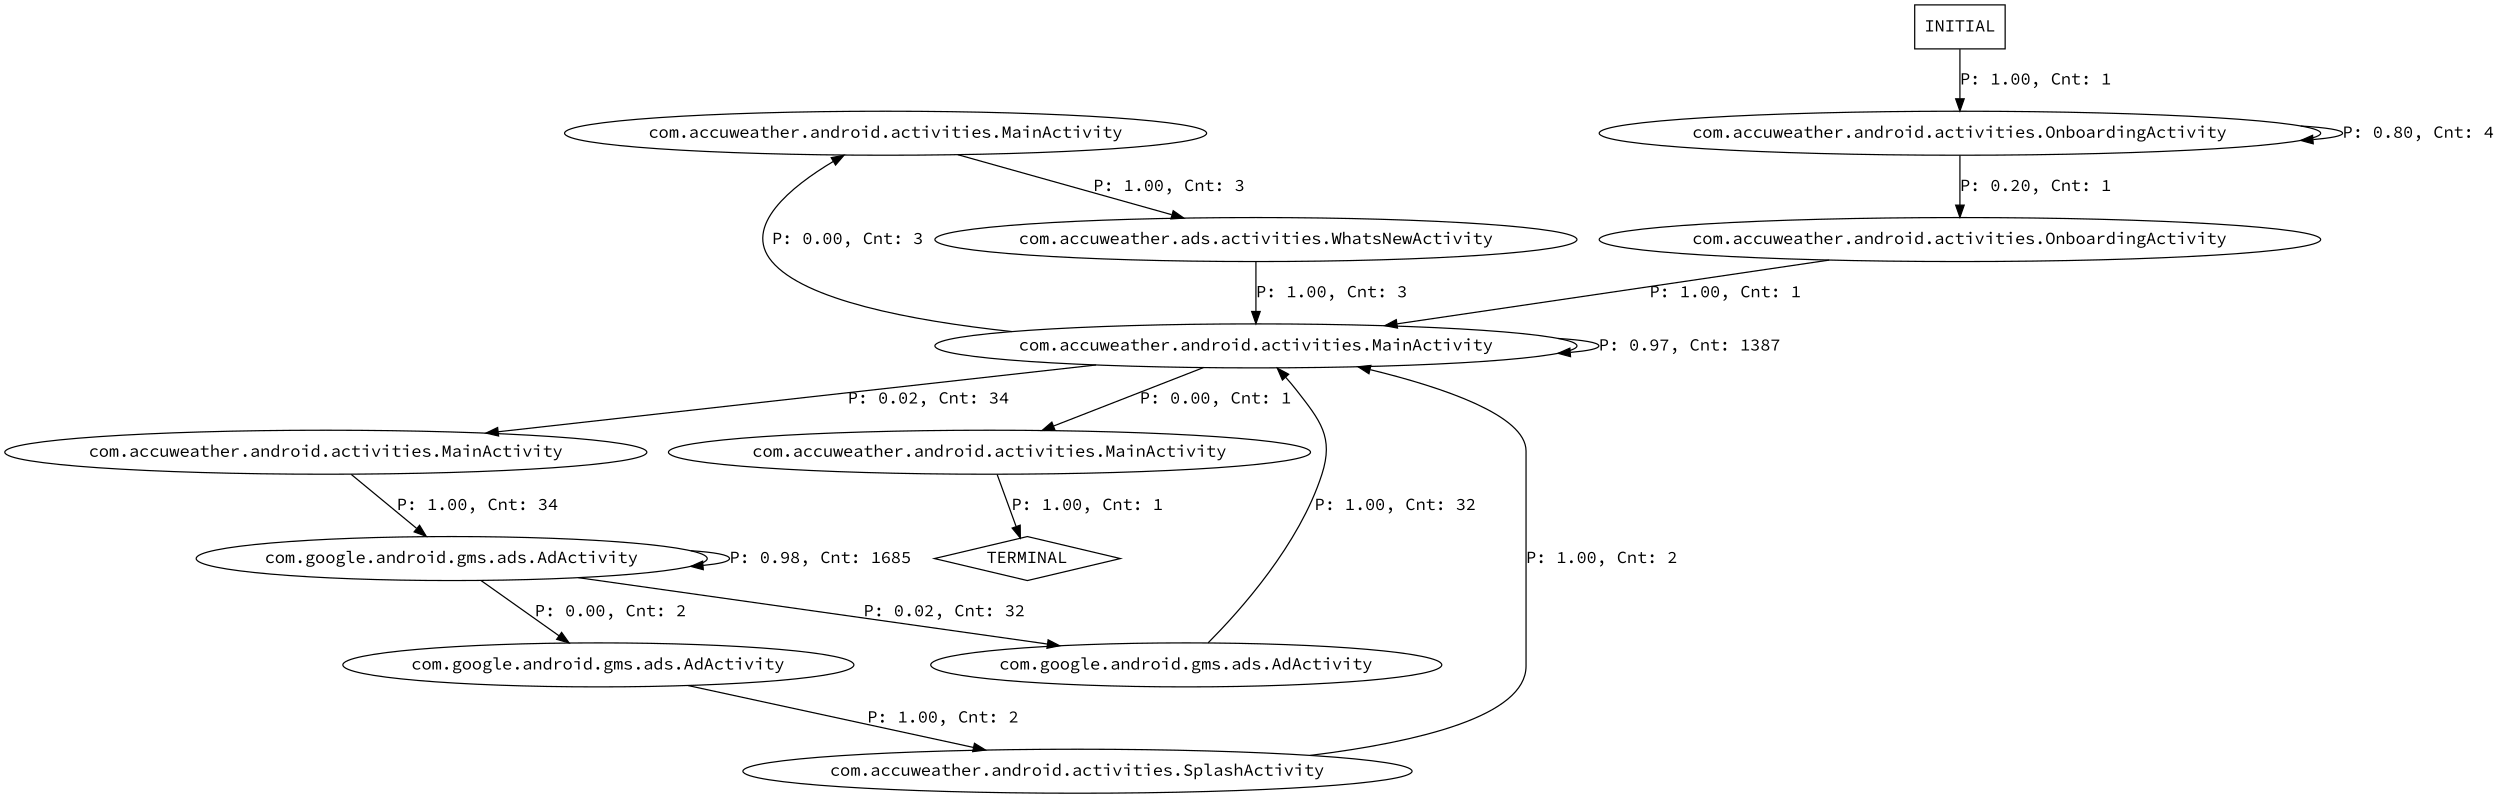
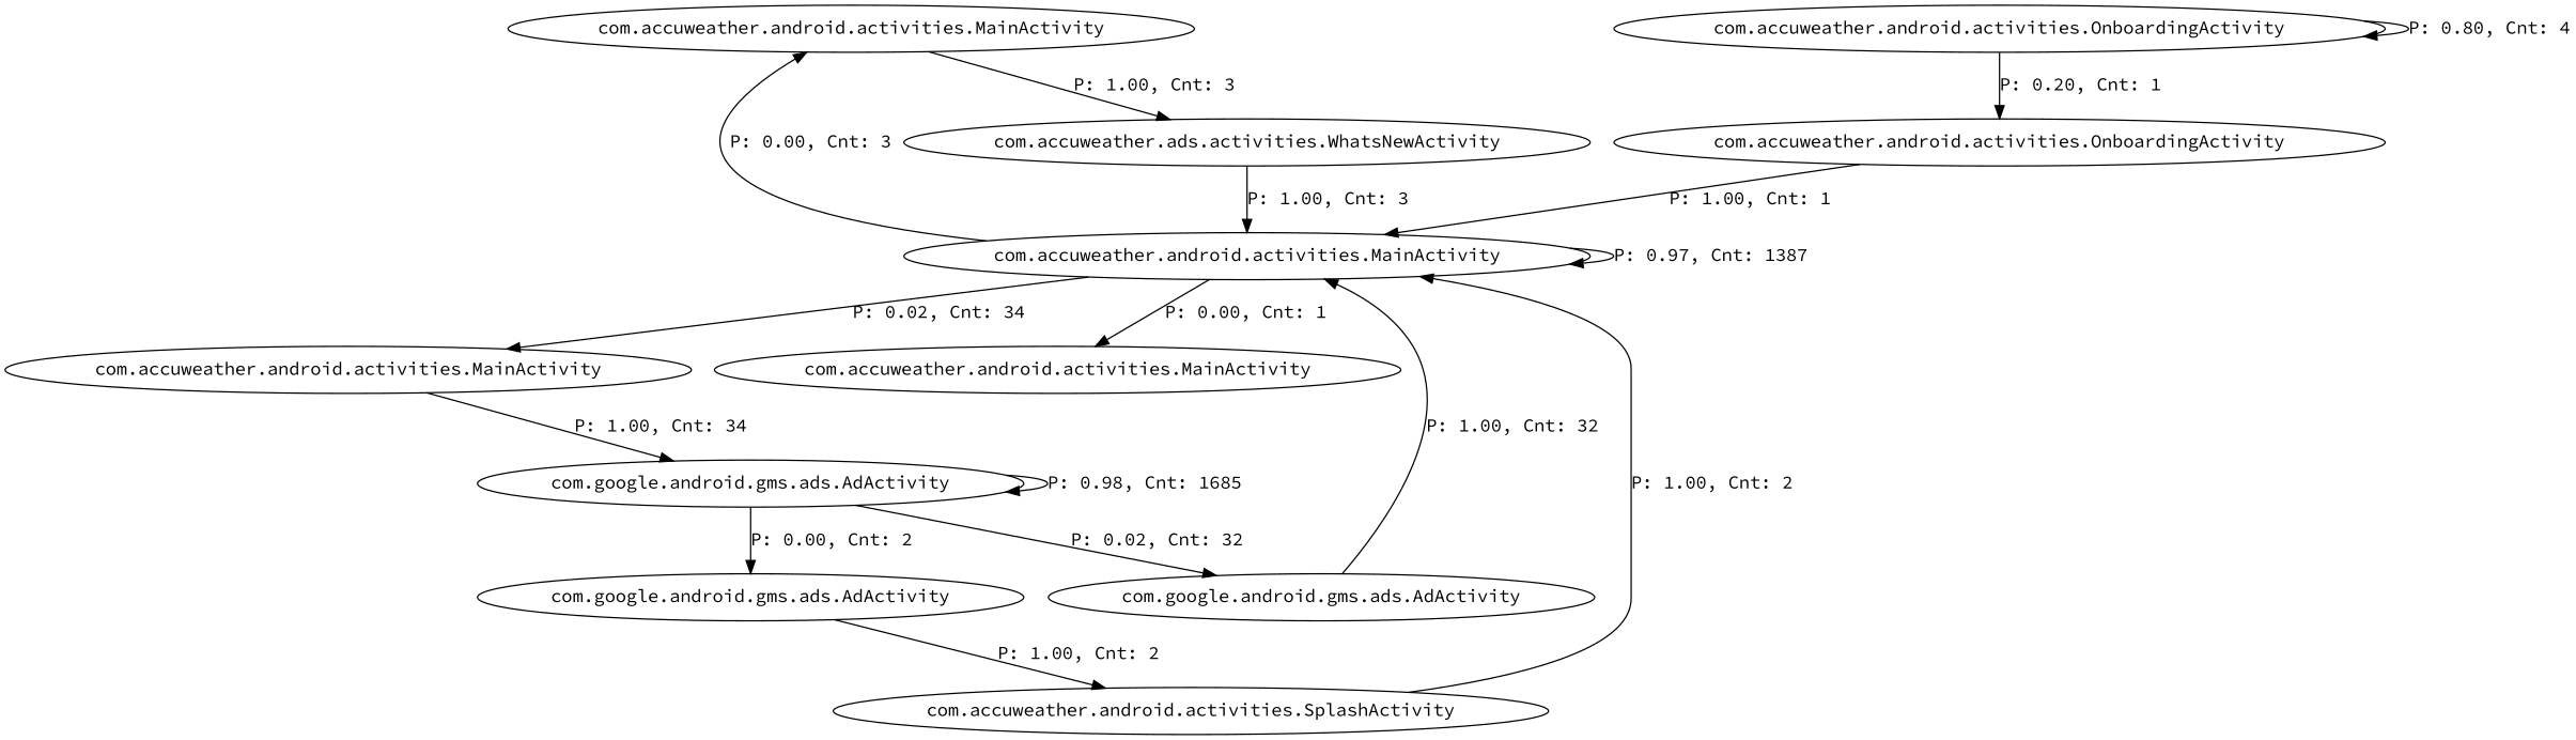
  digraph {
    fontname="Source Code Pro"
    node [fontname="Source Code Pro"]
    edge [fontname="Source Code Pro"]
    n1 [label="com.accuweather.android.activities.MainActivity"]
    n2 [label="com.accuweather.ads.activities.WhatsNewActivity"]
    n3 [label="com.accuweather.android.activities.MainActivity"]
    n4 [label="com.accuweather.android.activities.MainActivity"]
    n5 [label="com.google.android.gms.ads.AdActivity"]
    n6 [label="com.google.android.gms.ads.AdActivity"]
    n7 [label="com.google.android.gms.ads.AdActivity"]
    n8 [label="com.accuweather.android.activities.MainActivity"]
-   n9 [label=TERMINAL shape=diamond]
    n10 [label="com.accuweather.android.activities.OnboardingActivity"]
    n11 [label="com.accuweather.android.activities.OnboardingActivity"]
    n12 [label="com.accuweather.android.activities.SplashActivity"]
-   n13 [label=INITIAL shape=box]
    n1 -> n2 [label="P: 1.00, Cnt: 3"]
    n2 -> n3 [label="P: 1.00, Cnt: 3"]
    n3 -> n1 [label="P: 0.00, Cnt: 3"]
    n3 -> n3 [label="P: 0.97, Cnt: 1387"]
    n3 -> n4 [label="P: 0.02, Cnt: 34"]
    n3 -> n8 [label="P: 0.00, Cnt: 1"]
    n4 -> n5 [label="P: 1.00, Cnt: 34"]
    n5 -> n5 [label="P: 0.98, Cnt: 1685"]
    n5 -> n6 [label="P: 0.02, Cnt: 32"]
    n5 -> n7 [label="P: 0.00, Cnt: 2"]
    n6 -> n3 [label="P: 1.00, Cnt: 32"]
    n7 -> n12 [label="P: 1.00, Cnt: 2"]
-   n8 -> n9 [label="P: 1.00, Cnt: 1"]
    n10 -> n3 [label="P: 1.00, Cnt: 1"]
    n11 -> n10 [label="P: 0.20, Cnt: 1"]
    n11 -> n11 [label="P: 0.80, Cnt: 4"]
    n12 -> n3 [label="P: 1.00, Cnt: 2"]
-   n13 -> n11 [label="P: 1.00, Cnt: 1"]
  }
